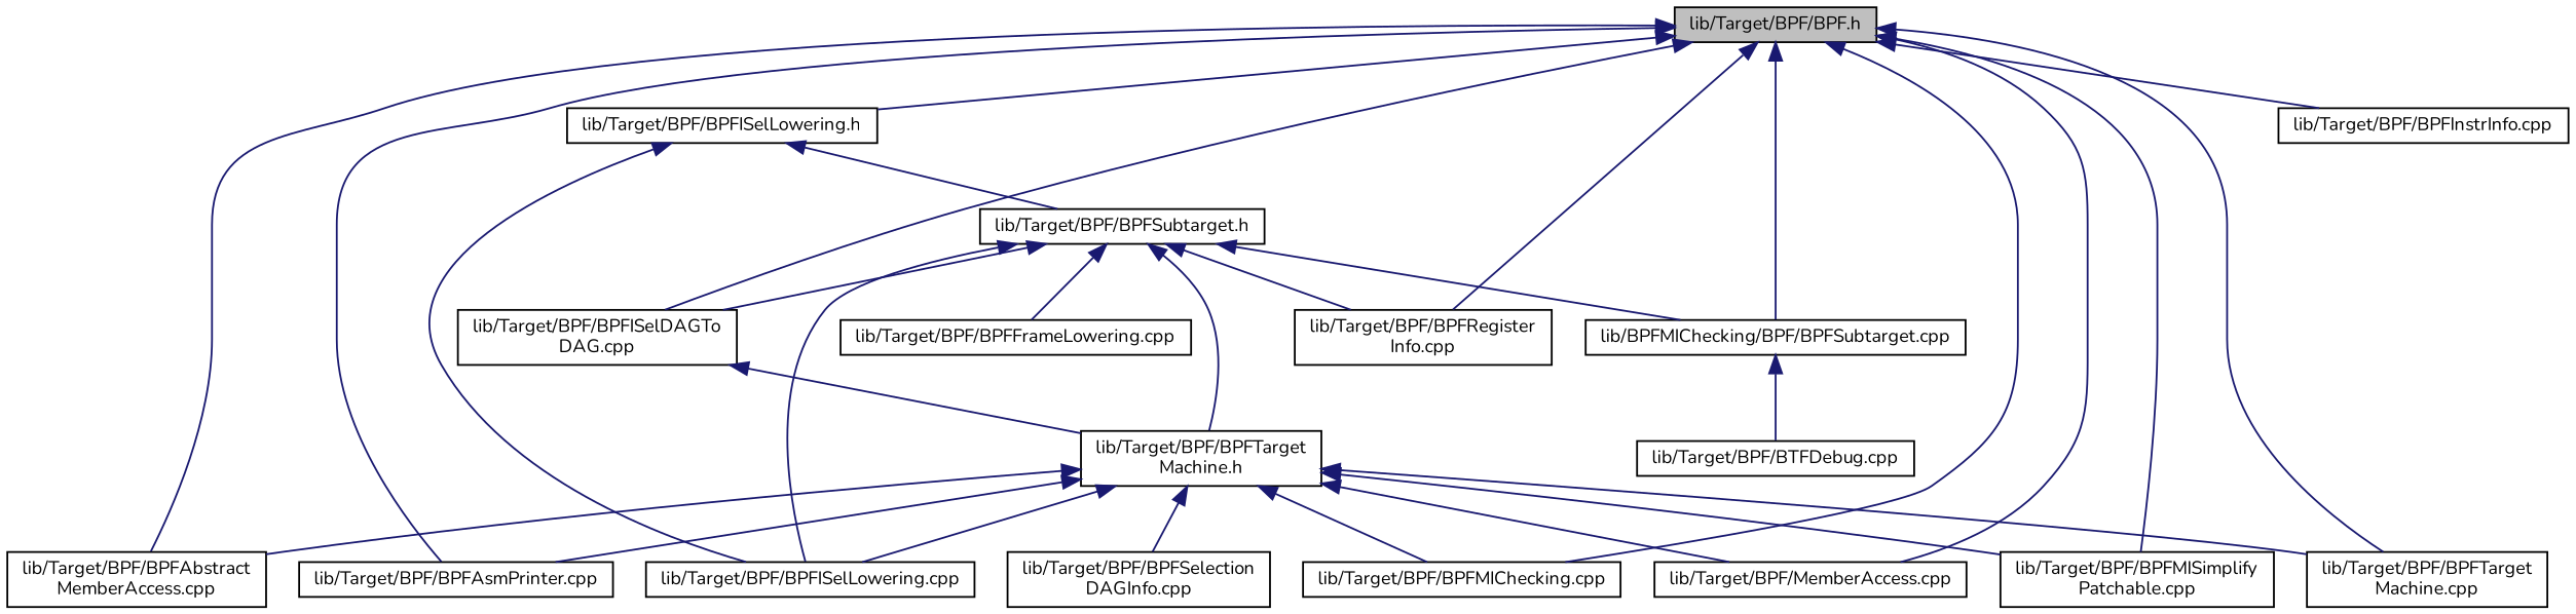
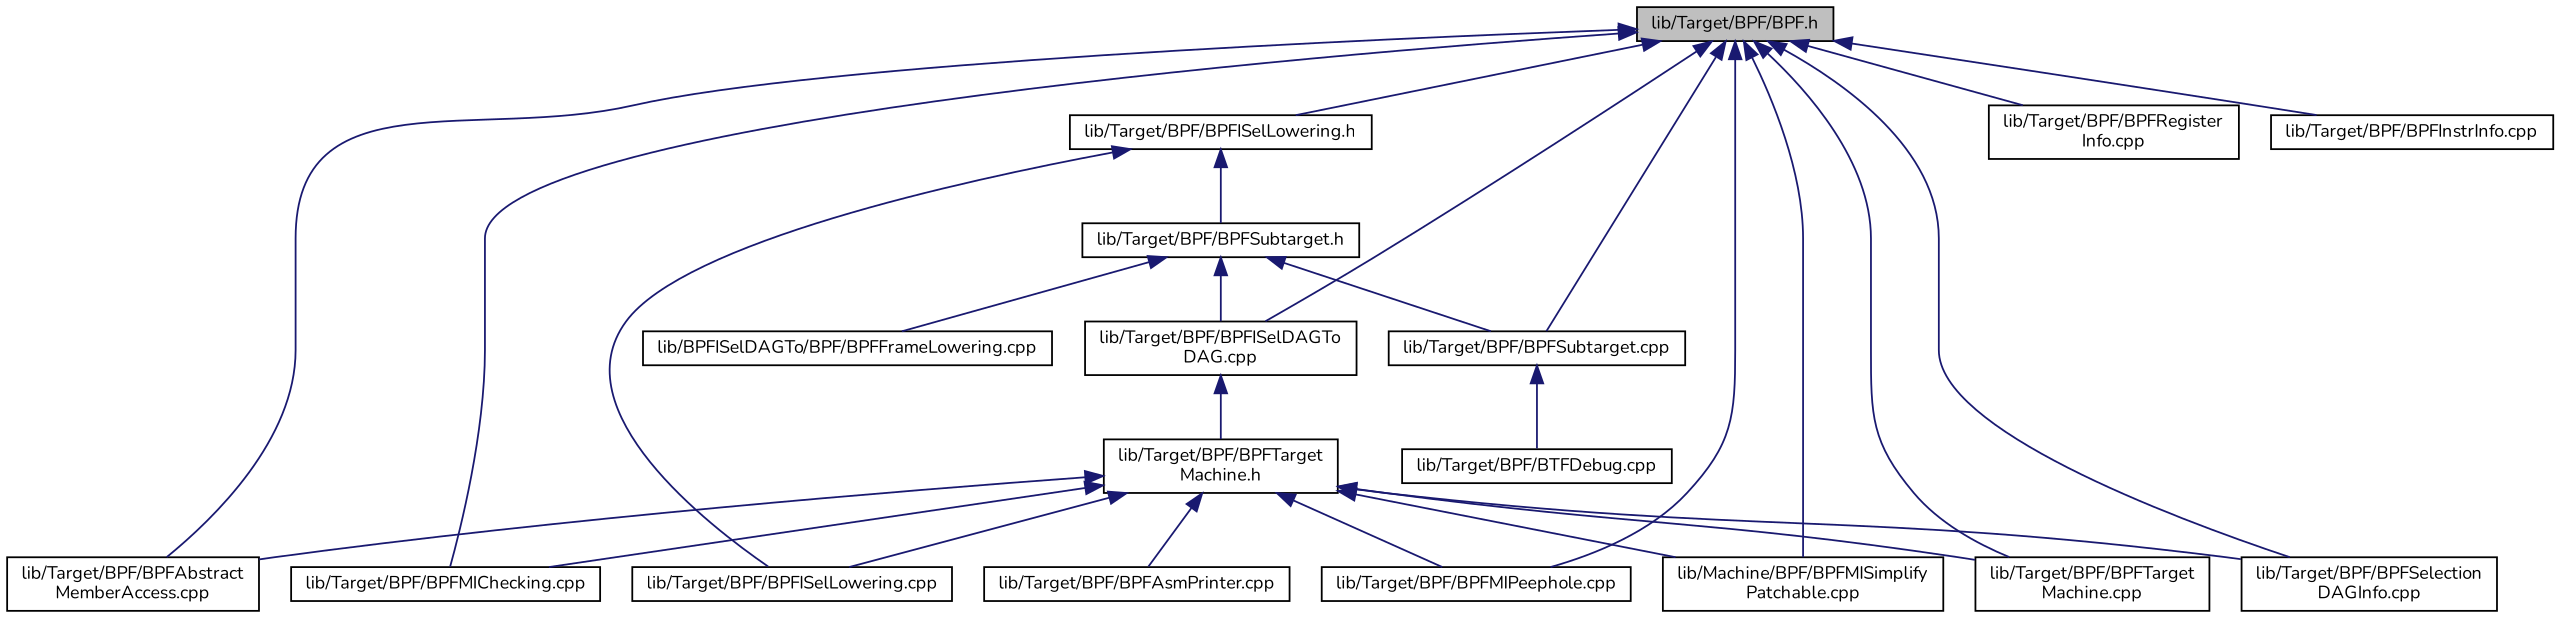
  digraph {
    fontname=Nunito
    node [color=black fontname=Nunito fontsize=10 shape=box]
    edge [color=midnightblue dir=back fontname=Nunito fontsize=10 labelfontname=Helvetica labelfontsize=10 style=solid]
    n1 [fillcolor=grey75 fontcolor=black height=0.2 label="lib/Target/BPF/BPF.h" style=filled width=0.4]
    n2 [height=0.2 label="lib/Target/BPF/BPFAbstract\lMemberAccess.cpp" width=0.4]
    n3 [height=0.2 label="lib/Target/BPF/BPFAsmPrinter.cpp" width=0.4]
    n4 [height=0.2 label="lib/Target/BPF/BPFISelDAGTo\lDAG.cpp" width=0.4]
    n5 [height=0.2 label="lib/Target/BPF/BPFISelLowering.h" width=0.4]
    n6 [height=0.2 label="lib/Target/BPF/BPFRegister\lInfo.cpp" width=0.4]
-   n7 [height=0.2 label="lib/BPFMIChecking/BPF/BPFSubtarget.cpp" width=0.4]
+   n7 [height=0.2 label="lib/Target/BPF/BPFSubtarget.cpp" width=0.4]
    n8 [height=0.2 label="lib/Target/BPF/BPFMIChecking.cpp" width=0.4]
-   n9 [height=0.2 label="lib/Target/BPF/MemberAccess.cpp" width=0.4]
-   n10 [height=0.2 label="lib/Target/BPF/BPFMISimplify\lPatchable.cpp" width=0.4]
+   n9 [height=0.2 label="lib/Target/BPF/BPFMIPeephole.cpp" width=0.4]
+   n10 [height=0.2 label="lib/Machine/BPF/BPFMISimplify\lPatchable.cpp" width=0.4]
    n11 [height=0.2 label="lib/Target/BPF/BPFTarget\lMachine.cpp" width=0.4]
    n12 [height=0.2 label="lib/Target/BPF/BPFInstrInfo.cpp" width=0.4]
    n13 [height=0.2 label="lib/Target/BPF/BPFTarget\lMachine.h" width=0.4]
    n14 [height=0.2 label="lib/Target/BPF/BPFISelLowering.cpp" width=0.4]
    n15 [height=0.2 label="lib/Target/BPF/BPFSubtarget.h" width=0.4]
    n16 [height=0.2 label="lib/Target/BPF/BTFDebug.cpp" width=0.4]
-   n17 [height=0.2 label="lib/Target/BPF/BPFFrameLowering.cpp" width=0.4]
+   n17 [height=0.2 label="lib/BPFISelDAGTo/BPF/BPFFrameLowering.cpp" width=0.4]
    n18 [height=0.2 label="lib/Target/BPF/BPFSelection\lDAGInfo.cpp" width=0.4]
    n1 -> n2
-   n1 -> n3
+   n1 -> n18
    n1 -> n4
    n1 -> n5
    n1 -> n6
    n1 -> n7
    n1 -> n8
    n1 -> n9
    n1 -> n10
    n1 -> n11
    n1 -> n12
    n4 -> n13
    n5 -> n14
    n5 -> n15
    n7 -> n16
    n13 -> n2
    n13 -> n3
    n13 -> n8
    n13 -> n9
    n13 -> n10
    n13 -> n11
    n13 -> n14
    n13 -> n18
    n15 -> n4
-   n15 -> n6
    n15 -> n7
-   n15 -> n13
-   n15 -> n14
    n15 -> n17
  }
